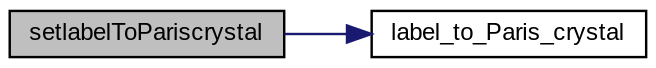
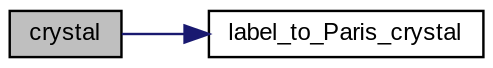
  digraph {
    rankdir=LR
    fontname="Liberation Sans"
    node [color=black fontname="Liberation Sans" fontsize=10 shape=record style=filled]
-   n1 [fillcolor=grey75 fontcolor=black height=0.2 label=setlabelToPariscrystal width=0.4]
+   n1 [fillcolor=grey75 fontcolor=black height=0.2 label=crystal width=0.4]
    n2 [fillcolor=white height=0.2 label=label_to_Paris_crystal width=0.4]
    n1 -> n2 [color=midnightblue fontname="Liberation Sans" fontsize=10 labelfontname=Helvetica labelfontsize=10 style=solid]
  }
